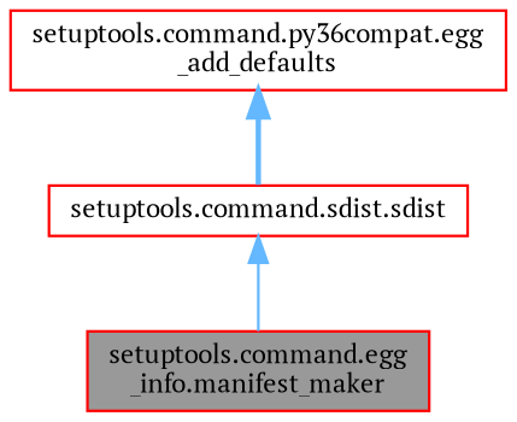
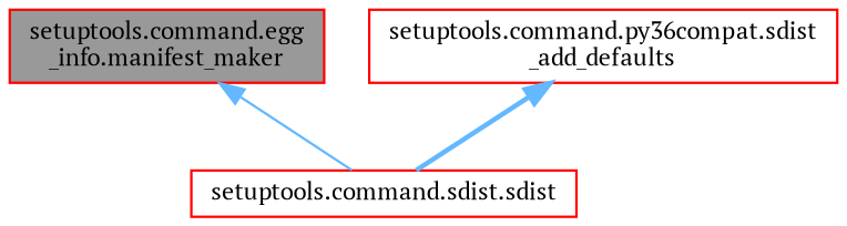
  digraph {
    fontname="PT Serif"
    node [color=red fillcolor=white fontname="PT Serif" fontsize=10 shape=box style=filled]
    edge [color=steelblue1 dir=back fontname="PT Serif" fontsize=10 labelfontname=Helvetica labelfontsize=10]
    n1 [fillcolor=grey60 fontcolor=black height=0.2 label="setuptools.command.egg\l_info.manifest_maker" width=0.4]
    n2 [height=0.2 label="setuptools.command.sdist.sdist" width=0.4]
-   n3 [height=0.2 label="setuptools.command.py36compat.egg\l_add_defaults" width=0.4]
-   n2 -> n1 [style=solid]
+   n3 [height=0.2 label="setuptools.command.py36compat.sdist\l_add_defaults" width=0.4]
+   n1 -> n2 [style=solid]
    n3 -> n2 [style=bold]
  }
